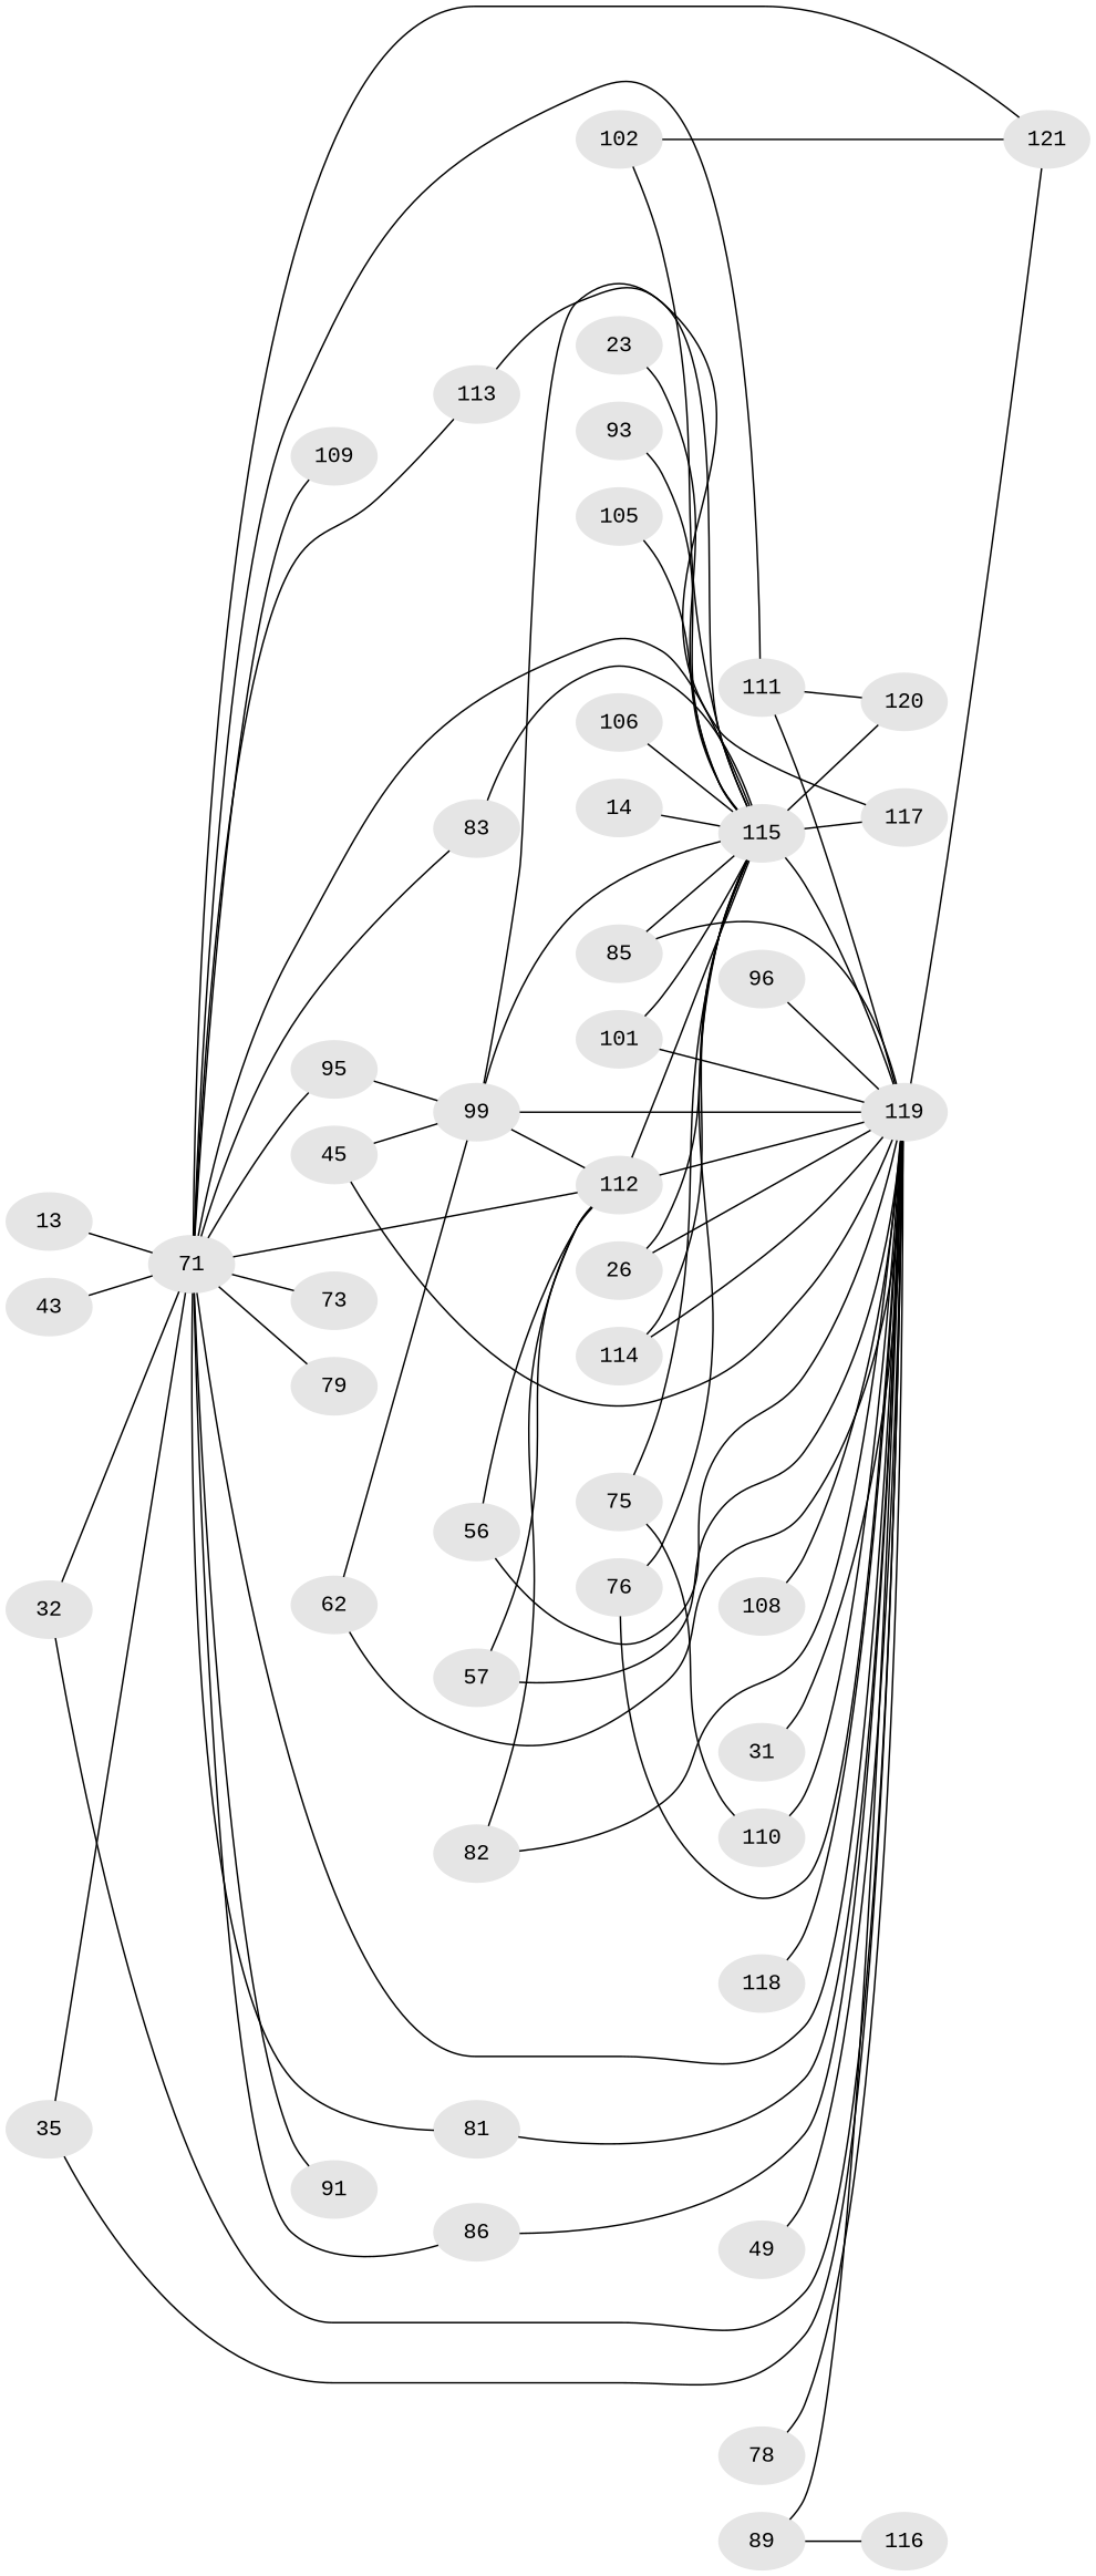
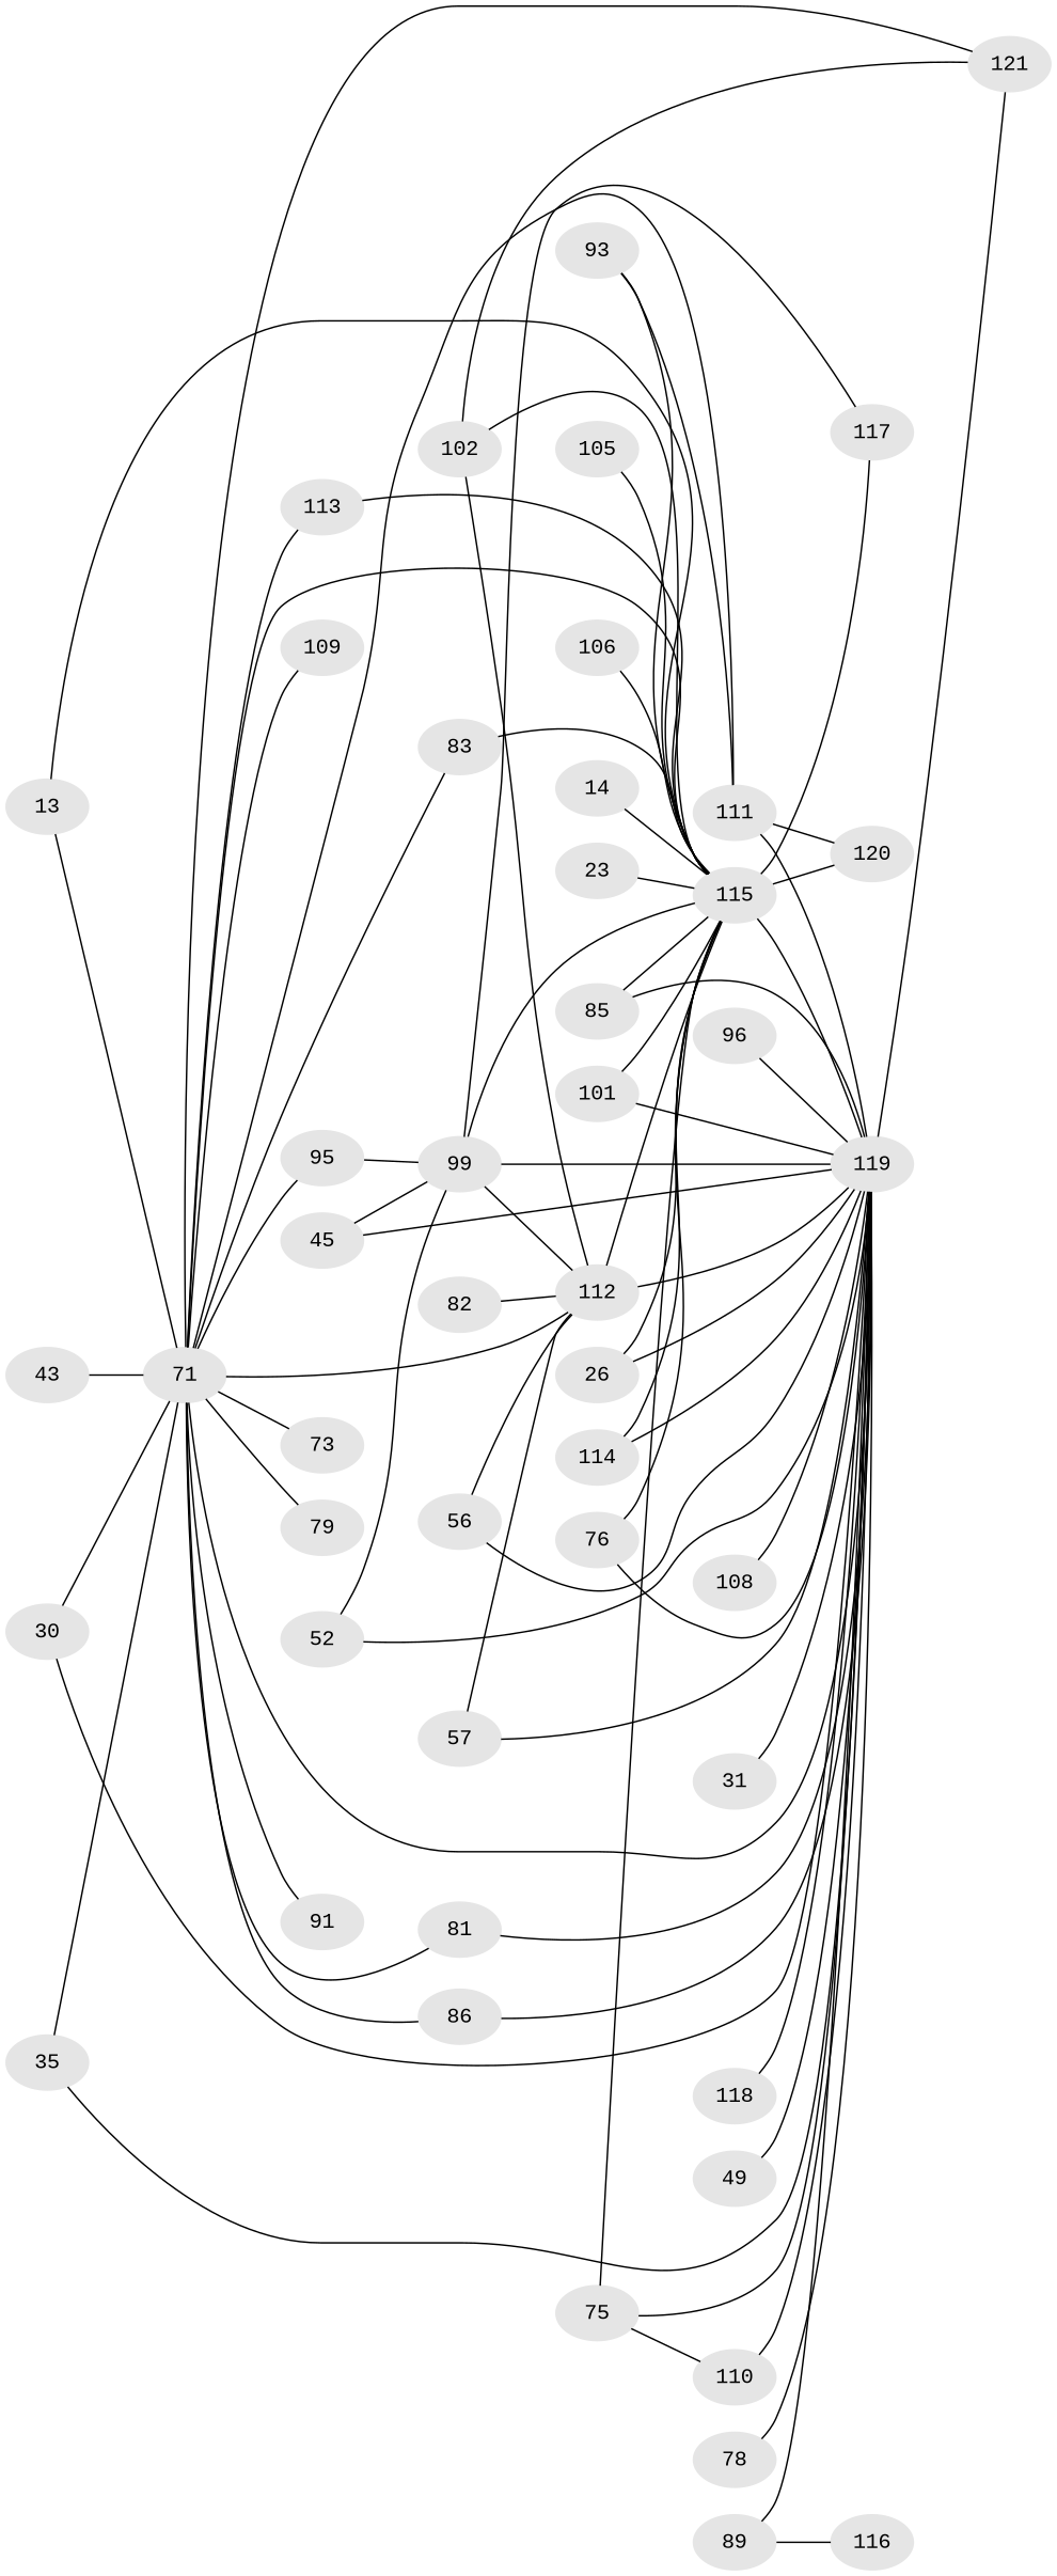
  graph {
    fontname="Liberation Mono"
    rankdir=LR
    node [color=gray90 fontname="Liberation Mono" style=filled]
    edge [fontname="Liberation Mono"]
    71 [super="+7"]
    115 [super="+40+88+9+10"]
    119 [super="+69+44+100+107"]
    112 [super="+41+46+74+103+104"]
    73
    79
    81
    83
    86
    91
    95
    109
    111 [super="+18+90"]
    113
    121 [super="+28"]
    13
    117
    120
    14
    23
    26
    31
-   32
+   32 [label=30]
    35
    43
    99 [super="+39+47+67+94+98+92"]
    45
    49
-   52 [label=62]
+   52
    56
    57
    75 [super="+48"]
    110 [super="+70"]
    76
    78
    82
    85
    89
    116
    93
    96
    101
    102 [super="+77+84"]
    105 [super="+51"]
    106
    108
    114
    118
    71 -- 115 [weight=10]
    71 -- 119 [weight=16]
    71 -- 112 [weight=7]
    71 -- 73
    71 -- 79
    71 -- 81
    71 -- 83
    71 -- 86
    71 -- 91 [weight=2]
    71 -- 95
    71 -- 109 [weight=2]
    71 -- 111
    71 -- 113
    71 -- 121
    115 -- 119 [weight=34]
    115 -- 117
    115 -- 120
    119 -- 121
    112 -- 115 [weight=2]
    112 -- 119 [weight=4]
    81 -- 119
    83 -- 115
    86 -- 119
    95 -- 99
    111 -- 119 [weight=4]
    111 -- 120
    113 -- 115
    13 -- 71
+   13 -- 115
    14 -- 115 [weight=2]
    23 -- 115 [weight=2]
    26 -- 115 [weight=2]
    26 -- 119
    31 -- 119
    32 -- 71
    32 -- 119
    35 -- 71
    35 -- 119
    43 -- 71
    99 -- 115 [weight=4]
    99 -- 119 [weight=8]
    99 -- 112 [weight=5]
    99 -- 117
    45 -- 119
    45 -- 99
    49 -- 119
    52 -- 119
    52 -- 99
    56 -- 119
    56 -- 112
    57 -- 119
    57 -- 112
    75 -- 115 [weight=3]
    75 -- 110
    110 -- 119 [weight=2]
    76 -- 115
    76 -- 119
    78 -- 119 [weight=2]
-   82 -- 119
+   75 -- 119
    82 -- 112
    85 -- 115
    85 -- 119
    89 -- 119 [weight=2]
    89 -- 116
    93 -- 115
+   93 -- 111
    96 -- 119 [weight=2]
    101 -- 115
    101 -- 119
    102 -- 115 [weight=3]
+   102 -- 112 [weight=3]
    102 -- 121
    105 -- 115 [weight=2]
    106 -- 115 [weight=2]
    108 -- 119 [weight=2]
    114 -- 115
    114 -- 119
    118 -- 119 [weight=2]
  }
